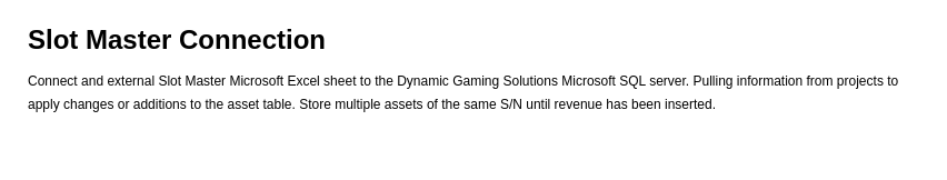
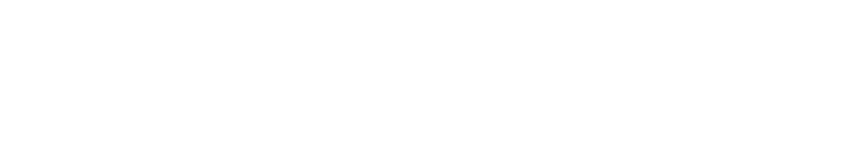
  <mxCell id="0" />
  <mxCell id="1" parent="0" />
- <mxCell id="2" value="&lt;h1 style=&quot;line-height: 80%;&quot;&gt;&lt;span style=&quot;background-color: initial;&quot;&gt;Slot Master Connection&lt;/span&gt;&lt;/h1&gt;&lt;h1 style=&quot;line-height: 70%;&quot;&gt;&lt;span style=&quot;font-weight: 400;&quot;&gt;&lt;font style=&quot;font-size: 12px;&quot;&gt;Connect and external Slot Master Microsoft Excel sheet to the Dynamic Gaming Solutions Microsoft SQL server. Pulling information from projects to apply changes or additions to the asset table. Store multiple assets of the same S/N until revenue has been inserted.&amp;nbsp;&lt;/font&gt;&lt;/span&gt;&lt;/h1&gt;" style="text;html=1;strokeColor=none;fillColor=none;spacing=5;spacingTop=-20;whiteSpace=wrap;overflow=hidden;rounded=0;" vertex="1" parent="1"><mxGeometry x="20" y="20" width="810" height="120" as="geometry" /></mxCell>
